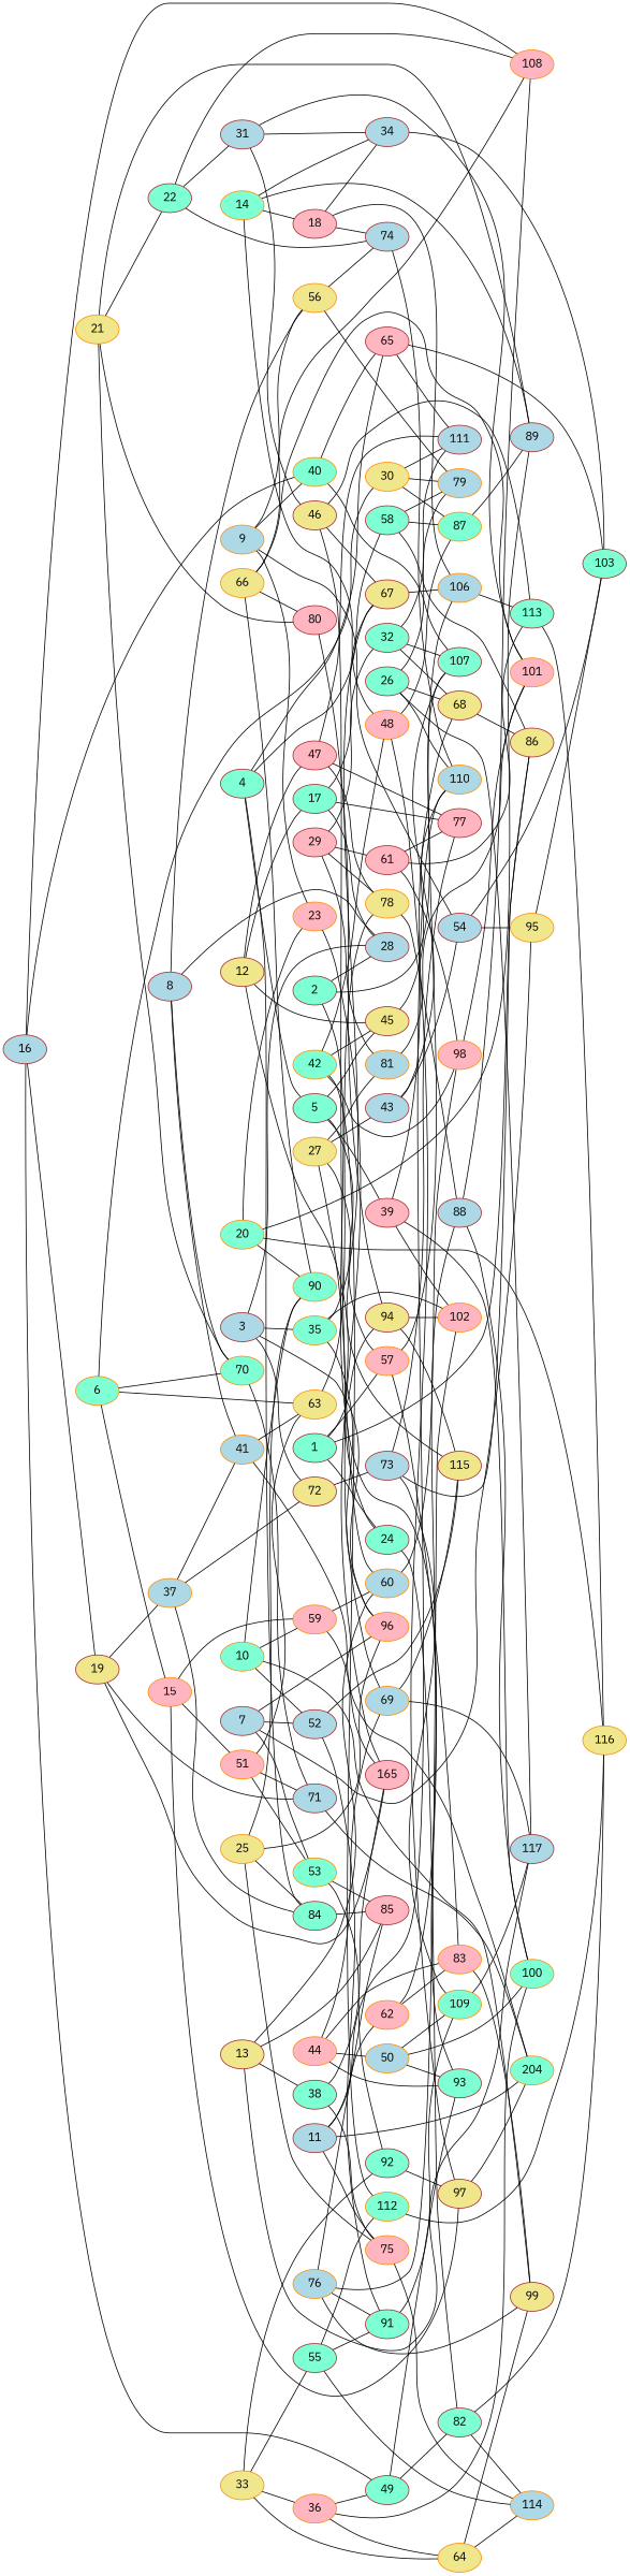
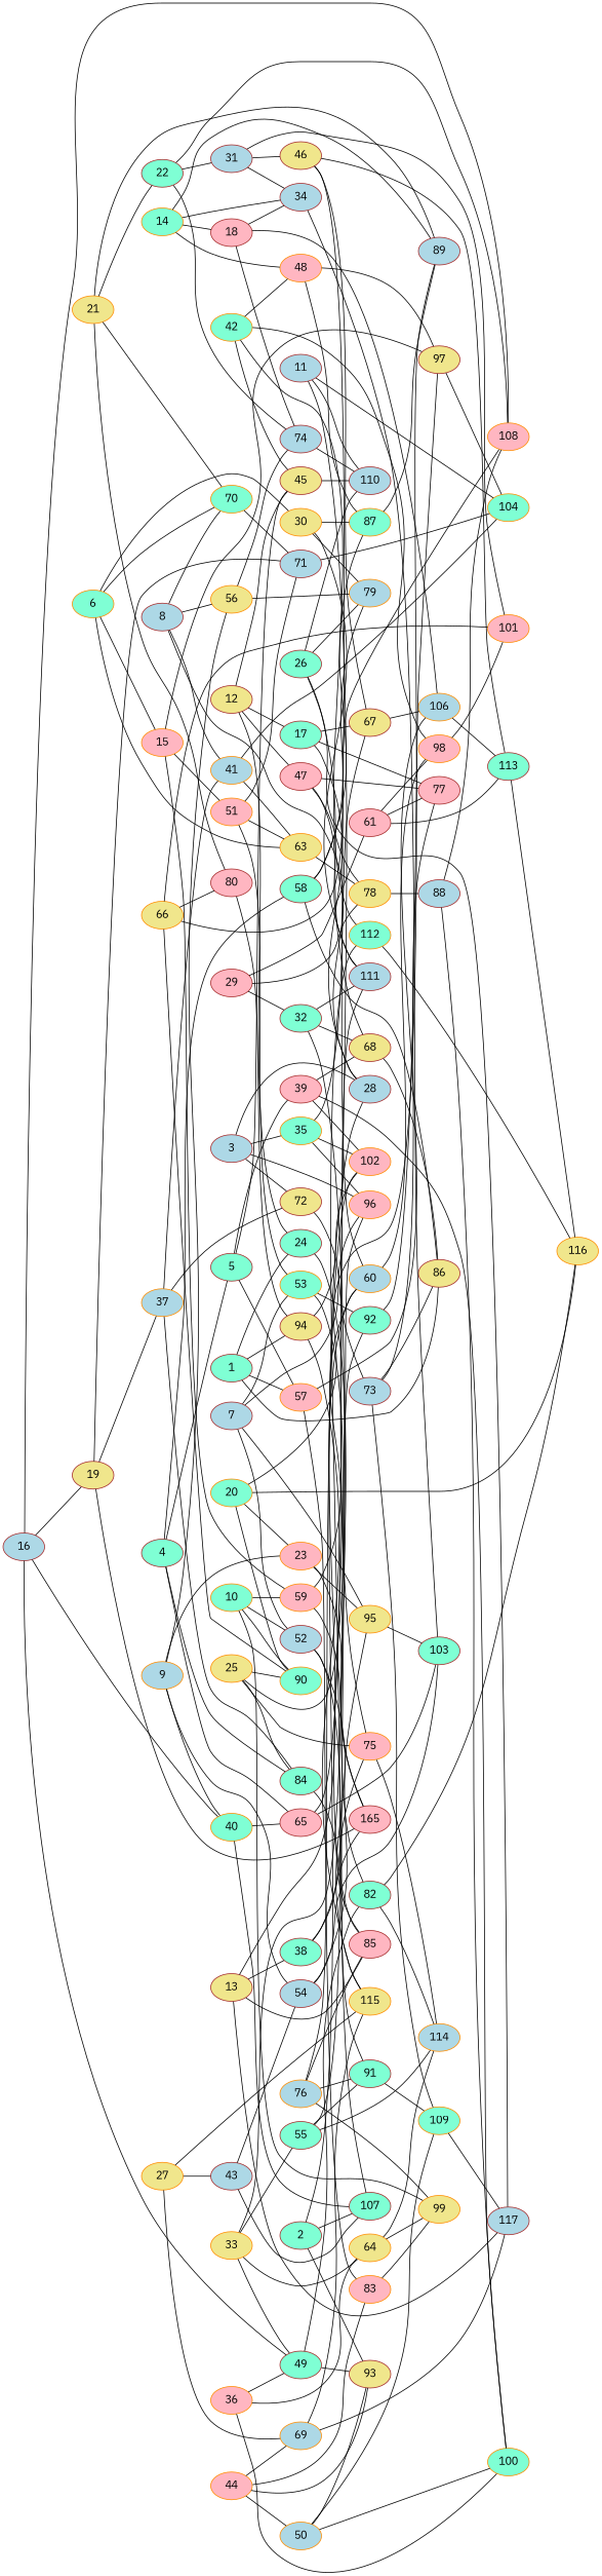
  graph {
    fontname="IBM Plex Sans"
    rankdir=LR
    node [color=brown fillcolor=aquamarine fontname="IBM Plex Sans" style=filled]
    edge [fontname="IBM Plex Sans"]
    1
    24
    57 [color=darkorange fillcolor=lightpink]
    86 [fillcolor=khaki]
    94 [fillcolor=khaki]
    82
    106 [color=darkorange fillcolor=lightblue]
    83 [color=darkorange fillcolor=lightpink]
-   115 [fillcolor=khaki]
+   115 [color=darkorange fillcolor=khaki]
    102 [color=darkorange fillcolor=lightpink]
    28 [fillcolor=lightblue]
    2
-   93
+   93 [fillcolor=khaki]
    107
-   62 [color=darkorange fillcolor=lightpink]
    88 [fillcolor=lightblue]
    3 [fillcolor=lightblue]
    35 [color=darkorange]
    72 [fillcolor=khaki]
    96 [color=darkorange fillcolor=lightpink]
    67 [fillcolor=khaki]
    73 [fillcolor=lightblue]
    4
    5
    58
    65 [fillcolor=lightpink]
    84
    39 [fillcolor=lightpink]
    45 [fillcolor=khaki]
    79 [color=darkorange fillcolor=lightblue]
    87 [color=darkorange]
    111 [fillcolor=lightblue]
    103
    85 [fillcolor=lightpink]
    68 [fillcolor=khaki]
    100 [color=darkorange]
-   110 [color=darkorange fillcolor=lightblue]
+   110 [fillcolor=lightblue]
    6 [color=darkorange]
    15 [color=darkorange fillcolor=lightpink]
    30 [color=darkorange fillcolor=khaki]
    63 [color=darkorange fillcolor=khaki]
    70 [color=darkorange]
    59 [color=darkorange fillcolor=lightpink]
    51 [color=darkorange fillcolor=lightpink]
    97 [fillcolor=khaki]
    78 [color=darkorange fillcolor=khaki]
    71 [fillcolor=lightblue]
    7 [fillcolor=lightblue]
    52 [fillcolor=lightblue]
    53 [color=darkorange]
    95 [color=darkorange fillcolor=khaki]
    91
    92
    8 [fillcolor=lightblue]
    41 [color=darkorange fillcolor=lightblue]
    56 [color=darkorange fillcolor=khaki]
-   104 [color=darkorange label=204]
+   104 [color=darkorange]
    74 [fillcolor=lightblue]
    9 [color=darkorange fillcolor=lightblue]
    23 [color=darkorange fillcolor=lightpink]
    40 [color=darkorange]
    54 [fillcolor=lightblue]
    n63 [fillcolor=lightpink label=165]
    10 [color=darkorange]
    90 [color=darkorange]
-   99 [fillcolor=khaki]
+   99 [color=darkorange fillcolor=khaki]
    60 [color=darkorange fillcolor=lightblue]
    11 [fillcolor=lightblue]
    75 [color=darkorange fillcolor=lightpink]
    114 [color=darkorange fillcolor=lightblue]
    12 [fillcolor=khaki]
    17
    47 [fillcolor=lightpink]
    77 [fillcolor=lightpink]
    13 [fillcolor=khaki]
    38
    117 [fillcolor=lightblue]
    98 [color=darkorange fillcolor=lightpink]
    14 [color=darkorange]
    18 [fillcolor=lightpink]
    34 [fillcolor=lightblue]
    48 [color=darkorange fillcolor=lightpink]
    89 [fillcolor=lightblue]
    16 [fillcolor=lightblue]
    19 [fillcolor=khaki]
    49
    108 [color=darkorange fillcolor=lightpink]
    37 [color=darkorange fillcolor=lightblue]
    113
    20 [color=darkorange]
    116 [color=darkorange fillcolor=khaki]
    21 [color=darkorange fillcolor=khaki]
    22
    80 [fillcolor=lightpink]
    31 [fillcolor=lightblue]
    46 [fillcolor=khaki]
    101 [color=darkorange fillcolor=lightpink]
    43 [fillcolor=lightblue]
    25 [color=darkorange fillcolor=khaki]
    26
    27 [color=darkorange fillcolor=khaki]
    69 [color=darkorange fillcolor=lightblue]
-   81 [color=darkorange fillcolor=lightblue]
    29 [fillcolor=lightpink]
    32
    61 [fillcolor=lightpink]
    33 [color=darkorange fillcolor=khaki]
    36 [color=darkorange fillcolor=lightpink]
    55
    64 [color=darkorange fillcolor=khaki]
    112 [color=darkorange]
    42 [color=darkorange]
    44 [color=darkorange fillcolor=lightpink]
    50 [color=darkorange fillcolor=lightblue]
    109 [color=darkorange]
    66 [color=darkorange fillcolor=khaki]
    76 [color=darkorange fillcolor=lightblue]
    1 -- 24
    1 -- 57
    1 -- 86
    1 -- 94
    24 -- 82
    57 -- 106
    57 -- 83
    94 -- 115
    94 -- 102
    82 -- 114
    82 -- 116
    106 -- 113
    83 -- 99
    2 -- 28
    2 -- 93
    2 -- 107
-   62 -- 83
-   62 -- 88
    88 -- 100
    88 -- 108
    3 -- 28
    3 -- 35
    3 -- 72
    3 -- 96
    35 -- 102
    35 -- 96
    35 -- 67
    72 -- 73
    67 -- 106
    73 -- 86
    73 -- 77
    73 -- 109
    4 -- 5
    4 -- 58
    4 -- 65
    4 -- 84
    5 -- 57
    5 -- 39
    5 -- 45
    58 -- 86
    58 -- 79
    58 -- 87
    65 -- 111
    65 -- 103
    84 -- 85
    39 -- 102
    39 -- 68
    39 -- 100
    45 -- 110
    87 -- 89
    68 -- 86
    6 -- 15
    6 -- 30
    6 -- 63
    6 -- 70
    15 -- 59
    15 -- 51
    15 -- 97
    30 -- 79
    30 -- 87
    30 -- 111
    63 -- 78
    70 -- 71
    59 -- n63
    59 -- 60
    51 -- 63
    51 -- 71
    51 -- 53
    97 -- 104
    78 -- 88
    71 -- 104
    7 -- 96
    7 -- 52
    7 -- 53
    7 -- 95
    52 -- 115
    52 -- 91
    53 -- 85
    53 -- 92
    95 -- 103
    91 -- 109
    92 -- 97
    8 -- 28
    8 -- 70
    8 -- 41
    8 -- 56
    41 -- 63
    41 -- 104
    56 -- 79
    56 -- 74
    74 -- 110
    9 -- 56
    9 -- 23
    9 -- 40
    9 -- 54
+   23 -- 95
    23 -- n63
    40 -- 107
    40 -- 65
    54 -- 103
    54 -- 95
    10 -- 59
    10 -- 52
    10 -- 90
    10 -- 99
    60 -- 98
-   11 -- 62
    11 -- 110
    11 -- 104
    11 -- 75
    75 -- 114
    12 -- 24
    12 -- 45
    12 -- 17
    12 -- 47
    17 -- 28
    17 -- 67
    17 -- 77
    47 -- 111
    47 -- 78
    47 -- 77
    13 -- 85
    13 -- 60
    13 -- 38
    13 -- 117
    38 -- n63
    38 -- 75
    98 -- 101
    14 -- 18
    14 -- 34
    14 -- 48
    14 -- 89
    18 -- 106
    18 -- 74
    18 -- 34
    34 -- 103
    48 -- 87
    48 -- 97
    16 -- 40
    16 -- 19
    16 -- 49
    16 -- 108
    19 -- 71
    19 -- n63
    19 -- 37
    49 -- 82
    49 -- 93
    37 -- 72
    37 -- 84
    37 -- 41
    113 -- 116
    20 -- 23
    20 -- 90
    20 -- 89
    20 -- 116
    21 -- 70
    21 -- 89
    21 -- 22
    21 -- 80
    22 -- 74
    22 -- 108
    22 -- 31
    80 -- 94
    31 -- 34
    31 -- 46
    31 -- 101
    46 -- 67
    46 -- 60
    46 -- 113
    43 -- 107
    43 -- 54
    25 -- 96
    25 -- 84
    25 -- 90
    25 -- 75
    26 -- 79
    26 -- 68
    26 -- 110
    26 -- 117
    27 -- 115
    27 -- 43
    27 -- 69
-   27 -- 81
    69 -- 115
    69 -- 117
-   81 -- 101
    29 -- 78
-   29 -- 81
    29 -- 32
    29 -- 61
    32 -- 107
    32 -- 111
    32 -- 68
    61 -- 77
    61 -- 98
    61 -- 113
    33 -- 92
-   33 -- 36
+   33 -- 49
    33 -- 55
    33 -- 64
    36 -- 100
    36 -- 49
    36 -- 64
    55 -- 91
    55 -- 114
    55 -- 112
    64 -- 99
    64 -- 114
    112 -- 116
    42 -- 45
    42 -- 98
    42 -- 48
    42 -- 112
    44 -- 83
    44 -- 93
    44 -- 69
    44 -- 50
    50 -- 93
    50 -- 100
    50 -- 109
    109 -- 117
    66 -- 90
    66 -- 108
    66 -- 80
    66 -- 101
    76 -- 102
    76 -- 85
    76 -- 91
    76 -- 99
  }
